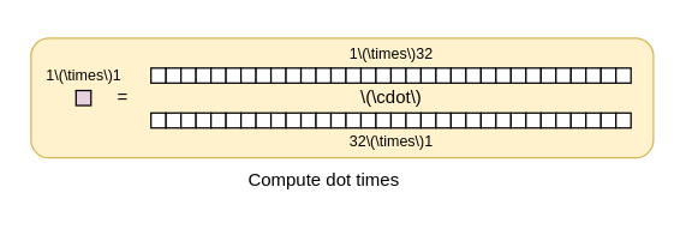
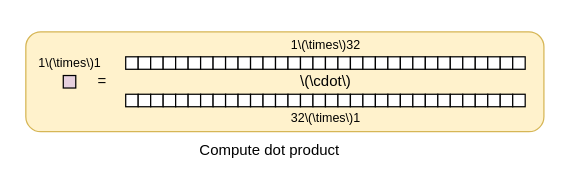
  <mxCell id="0" />
  <mxCell id="1" parent="0" />
- <mxCell id="2" value="Compute dot times" style="text;html=1;align=center;verticalAlign=middle;resizable=0;points=[];autosize=1;strokeColor=none;fillColor=none;" vertex="1" parent="1"><mxGeometry x="145" y="105" width="140" height="30" as="geometry" /></mxCell>
+ <mxCell id="2" value="Compute dot product" style="text;html=1;align=center;verticalAlign=middle;resizable=0;points=[];autosize=1;strokeColor=none;fillColor=none;" vertex="1" parent="1"><mxGeometry x="145" y="105" width="140" height="30" as="geometry" /></mxCell>
  <mxCell id="3" value="" style="rounded=1;whiteSpace=wrap;html=1;strokeWidth=1;strokeColor=#d6b656;fillColor=#fff2cc;" vertex="1" parent="1"><mxGeometry x="20" y="25" width="415" height="80" as="geometry" /></mxCell>
  <mxCell id="4" value="&lt;span style=&quot;background-color: initial;&quot;&gt;\(\cdot\)&lt;/span&gt;" style="text;html=1;align=center;verticalAlign=middle;resizable=0;points=[];autosize=1;strokeColor=none;fillColor=none;" vertex="1" parent="1"><mxGeometry x="230" y="50" width="60" height="30" as="geometry" /></mxCell>
  <mxCell id="5" value="" style="rounded=0;whiteSpace=wrap;html=1;fillColor=#E6D0DE;" vertex="1" parent="1"><mxGeometry x="50" y="60" width="10" height="10" as="geometry" /></mxCell>
  <mxCell id="6" value="=" style="text;html=1;align=center;verticalAlign=middle;resizable=0;points=[];autosize=1;strokeColor=none;fillColor=none;" vertex="1" parent="1"><mxGeometry x="66" y="50" width="30" height="30" as="geometry" /></mxCell>
  <mxCell id="7" value="" style="rounded=0;whiteSpace=wrap;html=1;" vertex="1" parent="1"><mxGeometry x="100" y="45" width="10" height="10" as="geometry" /></mxCell>
  <mxCell id="8" value="" style="rounded=0;whiteSpace=wrap;html=1;" vertex="1" parent="1"><mxGeometry x="110" y="45" width="10" height="10" as="geometry" /></mxCell>
  <mxCell id="9" value="" style="rounded=0;whiteSpace=wrap;html=1;" vertex="1" parent="1"><mxGeometry x="120" y="45" width="10" height="10" as="geometry" /></mxCell>
  <mxCell id="10" value="" style="rounded=0;whiteSpace=wrap;html=1;" vertex="1" parent="1"><mxGeometry x="130" y="45" width="10" height="10" as="geometry" /></mxCell>
  <mxCell id="11" value="" style="rounded=0;whiteSpace=wrap;html=1;" vertex="1" parent="1"><mxGeometry x="140" y="45" width="10" height="10" as="geometry" /></mxCell>
  <mxCell id="12" value="" style="rounded=0;whiteSpace=wrap;html=1;" vertex="1" parent="1"><mxGeometry x="150" y="45" width="10" height="10" as="geometry" /></mxCell>
  <mxCell id="13" value="" style="rounded=0;whiteSpace=wrap;html=1;" vertex="1" parent="1"><mxGeometry x="160" y="45" width="10" height="10" as="geometry" /></mxCell>
  <mxCell id="14" value="" style="rounded=0;whiteSpace=wrap;html=1;" vertex="1" parent="1"><mxGeometry x="170" y="45" width="10" height="10" as="geometry" /></mxCell>
  <mxCell id="15" value="" style="rounded=0;whiteSpace=wrap;html=1;" vertex="1" parent="1"><mxGeometry x="180" y="45" width="10" height="10" as="geometry" /></mxCell>
  <mxCell id="16" value="" style="rounded=0;whiteSpace=wrap;html=1;" vertex="1" parent="1"><mxGeometry x="190" y="45" width="10" height="10" as="geometry" /></mxCell>
  <mxCell id="17" value="" style="rounded=0;whiteSpace=wrap;html=1;" vertex="1" parent="1"><mxGeometry x="200" y="45" width="10" height="10" as="geometry" /></mxCell>
  <mxCell id="18" value="" style="rounded=0;whiteSpace=wrap;html=1;" vertex="1" parent="1"><mxGeometry x="210" y="45" width="10" height="10" as="geometry" /></mxCell>
  <mxCell id="19" value="" style="rounded=0;whiteSpace=wrap;html=1;" vertex="1" parent="1"><mxGeometry x="220" y="45" width="10" height="10" as="geometry" /></mxCell>
  <mxCell id="20" value="" style="rounded=0;whiteSpace=wrap;html=1;" vertex="1" parent="1"><mxGeometry x="230" y="45" width="10" height="10" as="geometry" /></mxCell>
  <mxCell id="21" value="" style="rounded=0;whiteSpace=wrap;html=1;" vertex="1" parent="1"><mxGeometry x="240" y="45" width="10" height="10" as="geometry" /></mxCell>
  <mxCell id="22" value="" style="rounded=0;whiteSpace=wrap;html=1;" vertex="1" parent="1"><mxGeometry x="250" y="45" width="10" height="10" as="geometry" /></mxCell>
  <mxCell id="23" value="" style="rounded=0;whiteSpace=wrap;html=1;" vertex="1" parent="1"><mxGeometry x="260" y="45" width="10" height="10" as="geometry" /></mxCell>
  <mxCell id="24" value="" style="rounded=0;whiteSpace=wrap;html=1;" vertex="1" parent="1"><mxGeometry x="270" y="45" width="10" height="10" as="geometry" /></mxCell>
  <mxCell id="25" value="" style="rounded=0;whiteSpace=wrap;html=1;" vertex="1" parent="1"><mxGeometry x="280" y="45" width="10" height="10" as="geometry" /></mxCell>
  <mxCell id="26" value="" style="rounded=0;whiteSpace=wrap;html=1;" vertex="1" parent="1"><mxGeometry x="290" y="45" width="10" height="10" as="geometry" /></mxCell>
  <mxCell id="27" value="" style="rounded=0;whiteSpace=wrap;html=1;" vertex="1" parent="1"><mxGeometry x="300" y="45" width="10" height="10" as="geometry" /></mxCell>
  <mxCell id="28" value="" style="rounded=0;whiteSpace=wrap;html=1;" vertex="1" parent="1"><mxGeometry x="310" y="45" width="10" height="10" as="geometry" /></mxCell>
  <mxCell id="29" value="" style="rounded=0;whiteSpace=wrap;html=1;" vertex="1" parent="1"><mxGeometry x="320" y="45" width="10" height="10" as="geometry" /></mxCell>
  <mxCell id="30" value="" style="rounded=0;whiteSpace=wrap;html=1;" vertex="1" parent="1"><mxGeometry x="330" y="45" width="10" height="10" as="geometry" /></mxCell>
  <mxCell id="31" value="" style="rounded=0;whiteSpace=wrap;html=1;" vertex="1" parent="1"><mxGeometry x="340" y="45" width="10" height="10" as="geometry" /></mxCell>
  <mxCell id="32" value="" style="rounded=0;whiteSpace=wrap;html=1;" vertex="1" parent="1"><mxGeometry x="350" y="45" width="10" height="10" as="geometry" /></mxCell>
  <mxCell id="33" value="" style="rounded=0;whiteSpace=wrap;html=1;" vertex="1" parent="1"><mxGeometry x="360" y="45" width="10" height="10" as="geometry" /></mxCell>
  <mxCell id="34" value="" style="rounded=0;whiteSpace=wrap;html=1;" vertex="1" parent="1"><mxGeometry x="370" y="45" width="10" height="10" as="geometry" /></mxCell>
  <mxCell id="35" value="" style="rounded=0;whiteSpace=wrap;html=1;" vertex="1" parent="1"><mxGeometry x="380" y="45" width="10" height="10" as="geometry" /></mxCell>
  <mxCell id="36" value="" style="rounded=0;whiteSpace=wrap;html=1;" vertex="1" parent="1"><mxGeometry x="390" y="45" width="10" height="10" as="geometry" /></mxCell>
  <mxCell id="37" value="" style="rounded=0;whiteSpace=wrap;html=1;" vertex="1" parent="1"><mxGeometry x="400" y="45" width="10" height="10" as="geometry" /></mxCell>
  <mxCell id="38" value="" style="rounded=0;whiteSpace=wrap;html=1;" vertex="1" parent="1"><mxGeometry x="410" y="45" width="10" height="10" as="geometry" /></mxCell>
  <mxCell id="39" value="" style="rounded=0;whiteSpace=wrap;html=1;" vertex="1" parent="1"><mxGeometry x="100" y="75" width="10" height="10" as="geometry" /></mxCell>
  <mxCell id="40" value="" style="rounded=0;whiteSpace=wrap;html=1;" vertex="1" parent="1"><mxGeometry x="110" y="75" width="10" height="10" as="geometry" /></mxCell>
  <mxCell id="41" value="" style="rounded=0;whiteSpace=wrap;html=1;" vertex="1" parent="1"><mxGeometry x="120" y="75" width="10" height="10" as="geometry" /></mxCell>
  <mxCell id="42" value="" style="rounded=0;whiteSpace=wrap;html=1;" vertex="1" parent="1"><mxGeometry x="130" y="75" width="10" height="10" as="geometry" /></mxCell>
  <mxCell id="43" value="" style="rounded=0;whiteSpace=wrap;html=1;" vertex="1" parent="1"><mxGeometry x="140" y="75" width="10" height="10" as="geometry" /></mxCell>
  <mxCell id="44" value="" style="rounded=0;whiteSpace=wrap;html=1;" vertex="1" parent="1"><mxGeometry x="150" y="75" width="10" height="10" as="geometry" /></mxCell>
  <mxCell id="45" value="" style="rounded=0;whiteSpace=wrap;html=1;" vertex="1" parent="1"><mxGeometry x="160" y="75" width="10" height="10" as="geometry" /></mxCell>
  <mxCell id="46" value="" style="rounded=0;whiteSpace=wrap;html=1;" vertex="1" parent="1"><mxGeometry x="170" y="75" width="10" height="10" as="geometry" /></mxCell>
  <mxCell id="47" value="" style="rounded=0;whiteSpace=wrap;html=1;" vertex="1" parent="1"><mxGeometry x="180" y="75" width="10" height="10" as="geometry" /></mxCell>
  <mxCell id="48" value="" style="rounded=0;whiteSpace=wrap;html=1;" vertex="1" parent="1"><mxGeometry x="190" y="75" width="10" height="10" as="geometry" /></mxCell>
  <mxCell id="49" value="" style="rounded=0;whiteSpace=wrap;html=1;" vertex="1" parent="1"><mxGeometry x="200" y="75" width="10" height="10" as="geometry" /></mxCell>
  <mxCell id="50" value="" style="rounded=0;whiteSpace=wrap;html=1;" vertex="1" parent="1"><mxGeometry x="210" y="75" width="10" height="10" as="geometry" /></mxCell>
  <mxCell id="51" value="" style="rounded=0;whiteSpace=wrap;html=1;" vertex="1" parent="1"><mxGeometry x="220" y="75" width="10" height="10" as="geometry" /></mxCell>
  <mxCell id="52" value="" style="rounded=0;whiteSpace=wrap;html=1;" vertex="1" parent="1"><mxGeometry x="230" y="75" width="10" height="10" as="geometry" /></mxCell>
  <mxCell id="53" value="" style="rounded=0;whiteSpace=wrap;html=1;" vertex="1" parent="1"><mxGeometry x="240" y="75" width="10" height="10" as="geometry" /></mxCell>
  <mxCell id="54" value="" style="rounded=0;whiteSpace=wrap;html=1;" vertex="1" parent="1"><mxGeometry x="250" y="75" width="10" height="10" as="geometry" /></mxCell>
  <mxCell id="55" value="" style="rounded=0;whiteSpace=wrap;html=1;" vertex="1" parent="1"><mxGeometry x="260" y="75" width="10" height="10" as="geometry" /></mxCell>
  <mxCell id="56" value="" style="rounded=0;whiteSpace=wrap;html=1;" vertex="1" parent="1"><mxGeometry x="270" y="75" width="10" height="10" as="geometry" /></mxCell>
  <mxCell id="57" value="" style="rounded=0;whiteSpace=wrap;html=1;" vertex="1" parent="1"><mxGeometry x="280" y="75" width="10" height="10" as="geometry" /></mxCell>
  <mxCell id="58" value="" style="rounded=0;whiteSpace=wrap;html=1;" vertex="1" parent="1"><mxGeometry x="290" y="75" width="10" height="10" as="geometry" /></mxCell>
  <mxCell id="59" value="" style="rounded=0;whiteSpace=wrap;html=1;" vertex="1" parent="1"><mxGeometry x="300" y="75" width="10" height="10" as="geometry" /></mxCell>
  <mxCell id="60" value="" style="rounded=0;whiteSpace=wrap;html=1;" vertex="1" parent="1"><mxGeometry x="310" y="75" width="10" height="10" as="geometry" /></mxCell>
  <mxCell id="61" value="" style="rounded=0;whiteSpace=wrap;html=1;" vertex="1" parent="1"><mxGeometry x="320" y="75" width="10" height="10" as="geometry" /></mxCell>
  <mxCell id="62" value="" style="rounded=0;whiteSpace=wrap;html=1;" vertex="1" parent="1"><mxGeometry x="330" y="75" width="10" height="10" as="geometry" /></mxCell>
  <mxCell id="63" value="" style="rounded=0;whiteSpace=wrap;html=1;" vertex="1" parent="1"><mxGeometry x="340" y="75" width="10" height="10" as="geometry" /></mxCell>
  <mxCell id="64" value="" style="rounded=0;whiteSpace=wrap;html=1;" vertex="1" parent="1"><mxGeometry x="350" y="75" width="10" height="10" as="geometry" /></mxCell>
  <mxCell id="65" value="" style="rounded=0;whiteSpace=wrap;html=1;" vertex="1" parent="1"><mxGeometry x="360" y="75" width="10" height="10" as="geometry" /></mxCell>
  <mxCell id="66" value="" style="rounded=0;whiteSpace=wrap;html=1;" vertex="1" parent="1"><mxGeometry x="370" y="75" width="10" height="10" as="geometry" /></mxCell>
  <mxCell id="67" value="" style="rounded=0;whiteSpace=wrap;html=1;" vertex="1" parent="1"><mxGeometry x="380" y="75" width="10" height="10" as="geometry" /></mxCell>
  <mxCell id="68" value="" style="rounded=0;whiteSpace=wrap;html=1;" vertex="1" parent="1"><mxGeometry x="390" y="75" width="10" height="10" as="geometry" /></mxCell>
  <mxCell id="69" value="" style="rounded=0;whiteSpace=wrap;html=1;" vertex="1" parent="1"><mxGeometry x="400" y="75" width="10" height="10" as="geometry" /></mxCell>
  <mxCell id="70" value="" style="rounded=0;whiteSpace=wrap;html=1;" vertex="1" parent="1"><mxGeometry x="410" y="75" width="10" height="10" as="geometry" /></mxCell>
  <mxCell id="71" value="&lt;font style=&quot;font-size: 10px;&quot;&gt;1\(\times\)32&lt;/font&gt;" style="text;html=1;align=center;verticalAlign=middle;resizable=0;points=[];autosize=1;strokeColor=none;fillColor=none;" vertex="1" parent="1"><mxGeometry x="220" y="20" width="80" height="30" as="geometry" /></mxCell>
  <mxCell id="72" value="&lt;font style=&quot;font-size: 10px;&quot;&gt;1\(\times\)1&lt;/font&gt;" style="text;html=1;align=center;verticalAlign=middle;resizable=0;points=[];autosize=1;strokeColor=none;fillColor=none;" vertex="1" parent="1"><mxGeometry x="20" y="35" width="70" height="30" as="geometry" /></mxCell>
  <mxCell id="73" value="&lt;font style=&quot;font-size: 10px;&quot;&gt;32\(\times\)1&lt;/font&gt;" style="text;html=1;align=center;verticalAlign=middle;resizable=0;points=[];autosize=1;strokeColor=none;fillColor=none;" vertex="1" parent="1"><mxGeometry x="220" y="79" width="80" height="30" as="geometry" /></mxCell>
